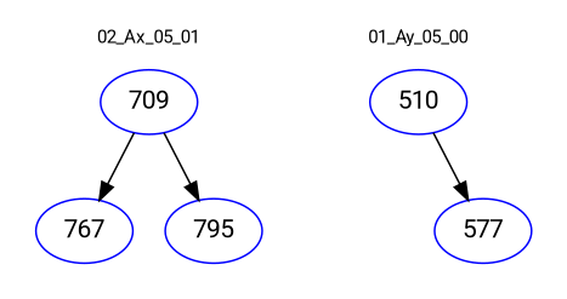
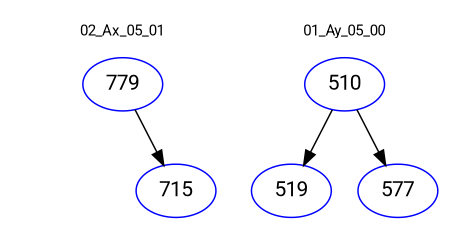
  digraph {
    fontname=Roboto
    node [color=blue fontname=Roboto]
    edge [color=black fontname=Roboto]
-   n1 [label=709]
-   n2 [label=767]
-   n3 [label=795]
+   n1 [label=779]
+   n3 [label=715]
    n4 [label=510]
+   n5 [label=519]
    n6 [label=577]
    subgraph cluster_1 {
      color=white
      fontsize=10
      label="02_Ax_05_01"
      n1
-     n2
      n3
    }
    subgraph cluster_2 {
      color=white
      fontsize=10
      label="01_Ay_05_00"
      n4
+     n5
      n6
    }
-   n1 -> n2
    n1 -> n3
+   n4 -> n5
    n4 -> n6
  }
